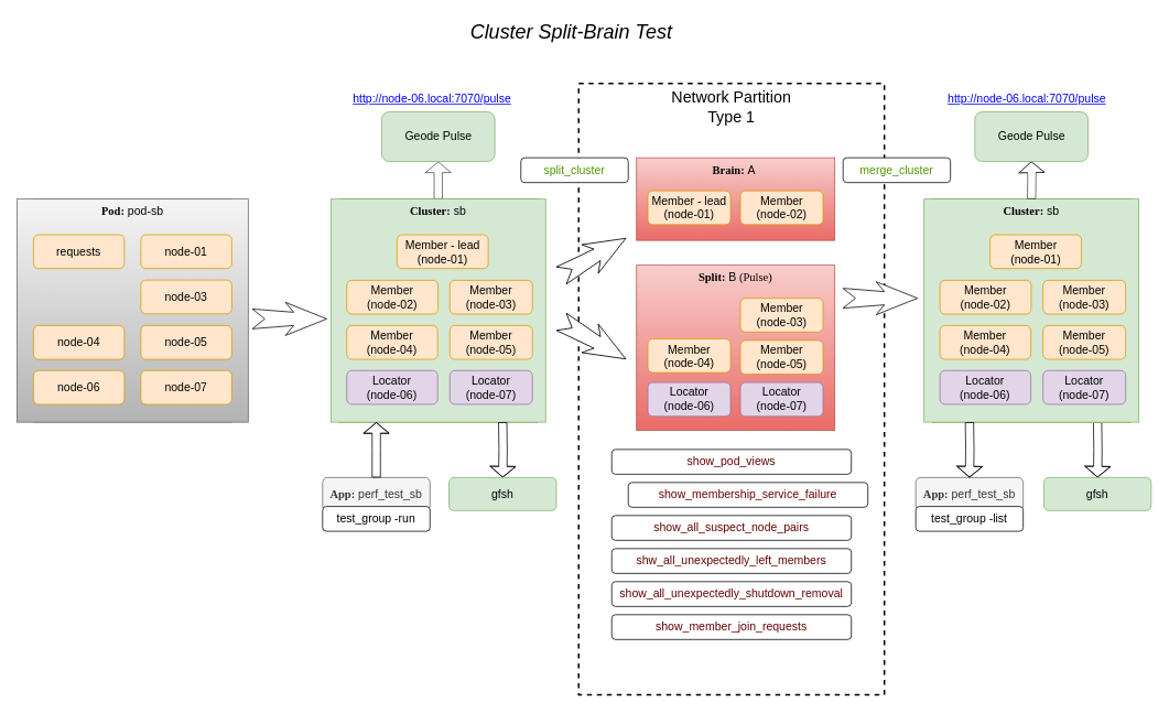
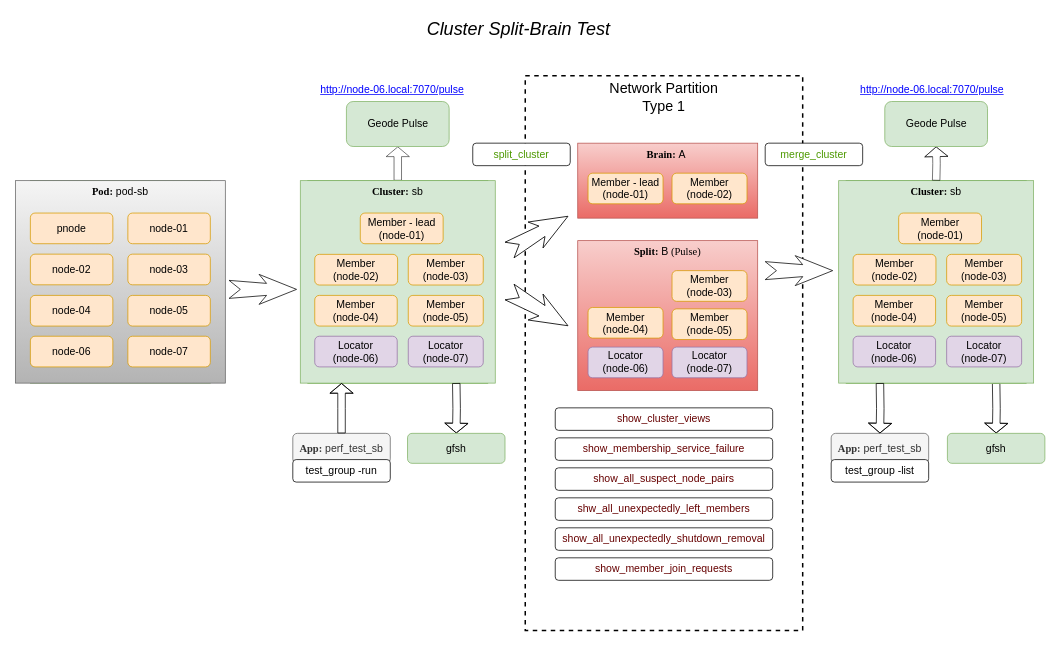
  <mxCell id="0" />
  <mxCell id="1" parent="0" />
  <mxCell id="2" value="Network Partition&lt;br&gt;Type 1" style="rounded=0;whiteSpace=wrap;html=1;fontFamily=Helvetica;fontSize=19;fontColor=#000000;dashed=1;strokeWidth=2;verticalAlign=top;" parent="1" vertex="1"><mxGeometry x="700" y="100" width="370" height="740" as="geometry" /></mxCell>
  <mxCell id="3" style="edgeStyle=orthogonalEdgeStyle;shape=flexArrow;rounded=0;jumpStyle=arc;orthogonalLoop=1;jettySize=auto;html=1;fontFamily=Comic Sans MS;startArrow=none;startFill=0;startSize=2;endSize=4;sourcePerimeterSpacing=0;targetPerimeterSpacing=4;strokeWidth=1;opacity=70;exitX=0.5;exitY=0;exitDx=0;exitDy=0;entryX=0.5;entryY=1;entryDx=0;entryDy=0;" parent="1" source="13" target="5" edge="1"><mxGeometry relative="1" as="geometry"><mxPoint x="531.4" y="210" as="sourcePoint" /><mxPoint x="530" y="150" as="targetPoint" /></mxGeometry></mxCell>
  <mxCell id="4" value="&lt;font face=&quot;Comic Sans MS&quot; style=&quot;font-size: 14px;&quot;&gt;&lt;b style=&quot;font-size: 14px;&quot;&gt;App:&lt;/b&gt;&lt;/font&gt; perf_test_sb" style="rounded=1;whiteSpace=wrap;html=1;fontFamily=Helvetica;strokeWidth=1;fillColor=#f5f5f5;fontColor=#333333;strokeColor=#666666;fontSize=14;" parent="1" vertex="1"><mxGeometry x="390" y="577" width="130" height="40" as="geometry" /></mxCell>
  <mxCell id="5" value="Geode Pulse" style="rounded=1;whiteSpace=wrap;html=1;fontFamily=Helvetica;strokeWidth=1;fillColor=#d5e8d4;strokeColor=#82b366;perimeterSpacing=0;fontSize=14;flipH=1;" parent="1" vertex="1"><mxGeometry x="461.5" y="134.44" width="137" height="60" as="geometry" /></mxCell>
  <mxCell id="6" value="" style="shape=image;verticalLabelPosition=bottom;labelBackgroundColor=default;verticalAlign=top;aspect=fixed;imageAspect=0;image=https://geode.apache.org/img/Apache_Geode_logo.png;" parent="1" vertex="1"><mxGeometry x="60" y="94.44" width="158.54" height="50" as="geometry" /></mxCell>
  <mxCell id="7" value="http://node-06.local:7070/pulse" style="text;html=1;resizable=0;autosize=1;align=left;verticalAlign=middle;points=[];fillColor=none;strokeColor=none;rounded=0;fontSize=14;fontStyle=4;fontColor=#0000FF;flipH=1;" parent="1" vertex="1"><mxGeometry x="425" y="109.44" width="210" height="20" as="geometry" /></mxCell>
  <mxCell id="8" style="edgeStyle=orthogonalEdgeStyle;shape=flexArrow;rounded=0;orthogonalLoop=1;jettySize=auto;html=1;fontSize=14;fontColor=#0000FF;startSize=2;endSize=4;" parent="1" target="9" edge="1"><mxGeometry relative="1" as="geometry"><mxPoint x="1328" y="510" as="sourcePoint" /></mxGeometry></mxCell>
  <mxCell id="9" value="gfsh" style="rounded=1;whiteSpace=wrap;html=1;fontFamily=Helvetica;strokeWidth=1;fillColor=#d5e8d4;strokeColor=#82b366;perimeterSpacing=0;fontSize=14;" parent="1" vertex="1"><mxGeometry x="1263" y="577" width="130" height="40" as="geometry" /></mxCell>
  <mxCell id="10" value="" style="group" parent="1" vertex="1" connectable="0"><mxGeometry x="400" y="240" width="260" height="270" as="geometry" /></mxCell>
  <mxCell id="11" value="" style="group;fillColor=#d5e8d4;gradientColor=#97d077;strokeColor=#82b366;container=0;" parent="10" vertex="1" connectable="0"><mxGeometry x="10" width="240" height="270" as="geometry" /></mxCell>
  <mxCell id="12" value="" style="group;fillColor=#d5e8d4;gradientColor=#97d077;strokeColor=#82b366;container=0;" parent="10" vertex="1" connectable="0"><mxGeometry x="10" width="240" height="270" as="geometry" /></mxCell>
  <mxCell id="13" value="&lt;font face=&quot;Comic Sans MS&quot; style=&quot;font-size: 14px;&quot;&gt;&lt;b style=&quot;font-size: 14px;&quot;&gt;Cluster:&lt;/b&gt;&lt;/font&gt;&amp;nbsp;sb" style="rounded=0;whiteSpace=wrap;html=1;align=center;verticalAlign=top;fillColor=#d5e8d4;strokeColor=#82b366;fontSize=14;" parent="10" vertex="1"><mxGeometry width="260" height="270" as="geometry" /></mxCell>
  <mxCell id="14" value="Member&lt;br&gt;(node-04)" style="rounded=1;whiteSpace=wrap;html=1;fontFamily=Helvetica;fillColor=#ffe6cc;strokeColor=#d79b00;fontSize=14;" parent="10" vertex="1"><mxGeometry x="19.25" y="153" width="110" height="40.92" as="geometry" /></mxCell>
  <mxCell id="15" value="Member&lt;br&gt;(node-05)" style="rounded=1;whiteSpace=wrap;html=1;fontFamily=Helvetica;fillColor=#ffe6cc;strokeColor=#d79b00;fontSize=14;" parent="10" vertex="1"><mxGeometry x="144" y="153" width="100" height="40.92" as="geometry" /></mxCell>
  <mxCell id="16" value="Member&lt;br&gt;(node-03)" style="rounded=1;whiteSpace=wrap;html=1;fontFamily=Helvetica;fillColor=#ffe6cc;strokeColor=#d79b00;fontSize=14;" parent="10" vertex="1"><mxGeometry x="144" y="98.28" width="100" height="40.92" as="geometry" /></mxCell>
  <mxCell id="17" value="Member - lead&lt;br&gt;(node-01)" style="rounded=1;whiteSpace=wrap;html=1;fontFamily=Helvetica;fillColor=#ffe6cc;strokeColor=#d79b00;fontSize=14;" parent="10" vertex="1"><mxGeometry x="80" y="43.2" width="110.5" height="40.92" as="geometry" /></mxCell>
  <mxCell id="18" value="Member&lt;br&gt;(node-02)" style="rounded=1;whiteSpace=wrap;html=1;fontFamily=Helvetica;fillColor=#ffe6cc;strokeColor=#d79b00;fontSize=14;" parent="10" vertex="1"><mxGeometry x="19.25" y="98.28" width="110.5" height="40.92" as="geometry" /></mxCell>
  <mxCell id="19" value="Locator&lt;br&gt;(node-06)" style="rounded=1;whiteSpace=wrap;html=1;fontFamily=Helvetica;fillColor=#e1d5e7;strokeColor=#9673a6;fontSize=14;" parent="10" vertex="1"><mxGeometry x="19.25" y="207.48" width="110" height="40.92" as="geometry" /></mxCell>
  <mxCell id="20" value="Locator&lt;br&gt;(node-07)" style="rounded=1;whiteSpace=wrap;html=1;fontFamily=Helvetica;fillColor=#e1d5e7;strokeColor=#9673a6;fontSize=14;" parent="10" vertex="1"><mxGeometry x="144" y="207.48" width="100" height="40.92" as="geometry" /></mxCell>
  <mxCell id="21" value="" style="group" parent="1" vertex="1" connectable="0"><mxGeometry x="20" y="240" width="280" height="270" as="geometry" /></mxCell>
  <mxCell id="22" value="" style="group;fillColor=#d5e8d4;gradientColor=#97d077;strokeColor=#82b366;container=0;" parent="21" vertex="1" connectable="0"><mxGeometry x="20" width="240" height="270" as="geometry" /></mxCell>
  <mxCell id="23" value="&lt;font face=&quot;Comic Sans MS&quot; style=&quot;font-size: 14px;&quot;&gt;&lt;b style=&quot;font-size: 14px;&quot;&gt;Pod:&lt;/b&gt;&lt;/font&gt; pod-sb" style="rounded=0;whiteSpace=wrap;html=1;align=center;verticalAlign=top;fillColor=#f5f5f5;strokeColor=#666666;fontSize=14;gradientColor=#b3b3b3;" parent="21" vertex="1"><mxGeometry width="280" height="270" as="geometry" /></mxCell>
  <mxCell id="24" value="node-04" style="rounded=1;whiteSpace=wrap;html=1;fontFamily=Helvetica;fillColor=#ffe6cc;strokeColor=#d79b00;fontSize=14;" parent="21" vertex="1"><mxGeometry x="20" y="153" width="110" height="40.92" as="geometry" /></mxCell>
  <mxCell id="25" value="node-05" style="rounded=1;whiteSpace=wrap;html=1;fontFamily=Helvetica;fillColor=#ffe6cc;strokeColor=#d79b00;fontSize=14;" parent="21" vertex="1"><mxGeometry x="150" y="153" width="110" height="40.92" as="geometry" /></mxCell>
  <mxCell id="26" value="node-03" style="rounded=1;whiteSpace=wrap;html=1;fontFamily=Helvetica;fillColor=#ffe6cc;strokeColor=#d79b00;fontSize=14;" parent="21" vertex="1"><mxGeometry x="150" y="98" width="110" height="40.92" as="geometry" /></mxCell>
  <mxCell id="27" value="node-01" style="rounded=1;whiteSpace=wrap;html=1;fontFamily=Helvetica;fillColor=#ffe6cc;strokeColor=#d79b00;fontSize=14;" parent="21" vertex="1"><mxGeometry x="150" y="43.2" width="110" height="40.92" as="geometry" /></mxCell>
+ <mxCell id="28" value="node-02" style="rounded=1;whiteSpace=wrap;html=1;fontFamily=Helvetica;fillColor=#ffe6cc;strokeColor=#d79b00;fontSize=14;" parent="21" vertex="1"><mxGeometry x="20" y="98" width="110" height="40.92" as="geometry" /></mxCell>
  <mxCell id="29" value="node-06" style="rounded=1;whiteSpace=wrap;html=1;fontFamily=Helvetica;fillColor=#ffe6cc;strokeColor=#d79b00;fontSize=14;" parent="21" vertex="1"><mxGeometry x="20" y="207.48" width="110" height="40.92" as="geometry" /></mxCell>
  <mxCell id="30" value="node-07" style="rounded=1;whiteSpace=wrap;html=1;fontFamily=Helvetica;fillColor=#ffe6cc;strokeColor=#d79b00;fontSize=14;" parent="21" vertex="1"><mxGeometry x="150" y="207.48" width="110" height="40.92" as="geometry" /></mxCell>
- <mxCell id="31" value="requests" style="rounded=1;whiteSpace=wrap;html=1;fontFamily=Helvetica;fillColor=#ffe6cc;strokeColor=#d79b00;fontSize=14;" parent="21" vertex="1"><mxGeometry x="20" y="43.2" width="110" height="40.92" as="geometry" /></mxCell>
+ <mxCell id="31" value="pnode" style="rounded=1;whiteSpace=wrap;html=1;fontFamily=Helvetica;fillColor=#ffe6cc;strokeColor=#d79b00;fontSize=14;" parent="21" vertex="1"><mxGeometry x="20" y="43.2" width="110" height="40.92" as="geometry" /></mxCell>
  <mxCell id="32" value="" style="html=1;shadow=0;dashed=0;align=center;verticalAlign=middle;shape=mxgraph.arrows2.stylisedArrow;dy=0.6;dx=40;notch=15;feather=0.4;fontFamily=Helvetica;" parent="1" vertex="1"><mxGeometry x="305" y="365" width="90" height="40" as="geometry" /></mxCell>
  <mxCell id="33" value="" style="html=1;shadow=0;dashed=0;align=center;verticalAlign=middle;shape=mxgraph.arrows2.stylisedArrow;dy=0.6;dx=40;notch=15;feather=0.4;fontFamily=Helvetica;rotation=30;" parent="1" vertex="1"><mxGeometry x="673" y="391" width="90" height="40" as="geometry" /></mxCell>
  <mxCell id="34" value="" style="html=1;shadow=0;dashed=0;align=center;verticalAlign=middle;shape=mxgraph.arrows2.stylisedArrow;dy=0.6;dx=40;notch=15;feather=0.4;fontFamily=Helvetica;rotation=-30;" parent="1" vertex="1"><mxGeometry x="673" y="290" width="90" height="40" as="geometry" /></mxCell>
  <mxCell id="35" value="" style="group" parent="1" vertex="1" connectable="0"><mxGeometry x="770" y="320" width="240" height="200" as="geometry" /></mxCell>
  <mxCell id="36" value="&lt;b style=&quot;&quot;&gt;&lt;font face=&quot;Comic Sans MS&quot;&gt;Split:&lt;/font&gt;&amp;nbsp;&lt;/b&gt;B&lt;span style=&quot;font-family: &amp;quot;Comic Sans MS&amp;quot;;&quot;&gt;&amp;nbsp;(&lt;/span&gt;&lt;span style=&quot;font-family: &amp;quot;Comic Sans MS&amp;quot;;&quot;&gt;Pulse&lt;/span&gt;&lt;span style=&quot;font-family: &amp;quot;Comic Sans MS&amp;quot;;&quot;&gt;)&lt;/span&gt;&lt;br&gt;&lt;font style=&quot;font-weight: bold;&quot; face=&quot;Comic Sans MS&quot;&gt;&amp;nbsp;&lt;/font&gt;" style="rounded=0;whiteSpace=wrap;html=1;align=center;verticalAlign=top;fillColor=#f8cecc;fontSize=14;gradientColor=#ea6b66;strokeColor=#b85450;" parent="35" vertex="1"><mxGeometry width="240" height="200" as="geometry" /></mxCell>
  <mxCell id="37" value="Member&lt;br&gt;(node-03)" style="rounded=1;whiteSpace=wrap;html=1;fontFamily=Helvetica;fillColor=#ffe6cc;strokeColor=#d79b00;fontSize=14;" parent="35" vertex="1"><mxGeometry x="125.75" y="40" width="100" height="40.92" as="geometry" /></mxCell>
  <mxCell id="38" value="Member&lt;br&gt;(node-04)" style="rounded=1;whiteSpace=wrap;html=1;fontFamily=Helvetica;fillColor=#ffe6cc;strokeColor=#d79b00;fontSize=14;" parent="35" vertex="1"><mxGeometry x="13.75" y="89.08" width="100" height="40.92" as="geometry" /></mxCell>
  <mxCell id="39" value="Member&lt;br&gt;(node-05)" style="rounded=1;whiteSpace=wrap;html=1;fontFamily=Helvetica;fillColor=#ffe6cc;strokeColor=#d79b00;fontSize=14;" parent="35" vertex="1"><mxGeometry x="125.75" y="91" width="100" height="40.92" as="geometry" /></mxCell>
  <mxCell id="40" value="Locator&lt;br&gt;(node-06)" style="rounded=1;whiteSpace=wrap;html=1;fontFamily=Helvetica;fillColor=#e1d5e7;strokeColor=#9673a6;fontSize=14;" parent="35" vertex="1"><mxGeometry x="13.75" y="142" width="100" height="40.92" as="geometry" /></mxCell>
  <mxCell id="41" value="Locator&lt;br&gt;(node-07)" style="rounded=1;whiteSpace=wrap;html=1;fontFamily=Helvetica;fillColor=#e1d5e7;strokeColor=#9673a6;fontSize=14;" parent="35" vertex="1"><mxGeometry x="125.75" y="142" width="100" height="40.92" as="geometry" /></mxCell>
  <mxCell id="42" value="" style="group" parent="1" vertex="1" connectable="0"><mxGeometry x="770" y="190" width="240" height="100" as="geometry" /></mxCell>
  <mxCell id="43" value="&lt;b style=&quot;&quot;&gt;&lt;font face=&quot;Comic Sans MS&quot;&gt;Brain:&lt;/font&gt;&amp;nbsp;&lt;/b&gt;A&lt;font style=&quot;font-weight: bold;&quot; face=&quot;Comic Sans MS&quot;&gt;&amp;nbsp;&lt;/font&gt;" style="rounded=0;whiteSpace=wrap;html=1;align=center;verticalAlign=top;fillColor=#f8cecc;fontSize=14;gradientColor=#ea6b66;strokeColor=#b85450;" parent="42" vertex="1"><mxGeometry width="240" height="100" as="geometry" /></mxCell>
  <mxCell id="44" value="Member - lead&lt;br&gt;(node-01)" style="rounded=1;whiteSpace=wrap;html=1;fontFamily=Helvetica;fillColor=#ffe6cc;strokeColor=#d79b00;fontSize=14;" parent="42" vertex="1"><mxGeometry x="13.75" y="40" width="100" height="40.92" as="geometry" /></mxCell>
  <mxCell id="45" value="Member&lt;br&gt;(node-02)" style="rounded=1;whiteSpace=wrap;html=1;fontFamily=Helvetica;fillColor=#ffe6cc;strokeColor=#d79b00;fontSize=14;" parent="42" vertex="1"><mxGeometry x="125.75" y="40" width="100" height="40.92" as="geometry" /></mxCell>
  <mxCell id="46" value="" style="group" parent="1" vertex="1" connectable="0"><mxGeometry x="1118" y="240" width="260" height="270" as="geometry" /></mxCell>
  <mxCell id="47" value="" style="group;fillColor=#d5e8d4;gradientColor=#97d077;strokeColor=#82b366;container=0;" parent="46" vertex="1" connectable="0"><mxGeometry x="10" width="240" height="270" as="geometry" /></mxCell>
  <mxCell id="48" value="" style="group;fillColor=#d5e8d4;gradientColor=#97d077;strokeColor=#82b366;container=0;" parent="46" vertex="1" connectable="0"><mxGeometry x="10" width="240" height="270" as="geometry" /></mxCell>
  <mxCell id="49" value="&lt;font face=&quot;Comic Sans MS&quot; style=&quot;font-size: 14px;&quot;&gt;&lt;b style=&quot;font-size: 14px;&quot;&gt;Cluster:&lt;/b&gt;&lt;/font&gt;&amp;nbsp;sb" style="rounded=0;whiteSpace=wrap;html=1;align=center;verticalAlign=top;fillColor=#d5e8d4;strokeColor=#82b366;fontSize=14;" parent="46" vertex="1"><mxGeometry width="260" height="270" as="geometry" /></mxCell>
  <mxCell id="50" value="Member&lt;br&gt;(node-04)" style="rounded=1;whiteSpace=wrap;html=1;fontFamily=Helvetica;fillColor=#ffe6cc;strokeColor=#d79b00;fontSize=14;" parent="46" vertex="1"><mxGeometry x="19.25" y="153" width="110" height="40.92" as="geometry" /></mxCell>
  <mxCell id="51" value="Member&lt;br&gt;(node-05)" style="rounded=1;whiteSpace=wrap;html=1;fontFamily=Helvetica;fillColor=#ffe6cc;strokeColor=#d79b00;fontSize=14;" parent="46" vertex="1"><mxGeometry x="144" y="153" width="100" height="40.92" as="geometry" /></mxCell>
  <mxCell id="52" value="Member&lt;br&gt;(node-03)" style="rounded=1;whiteSpace=wrap;html=1;fontFamily=Helvetica;fillColor=#ffe6cc;strokeColor=#d79b00;fontSize=14;" parent="46" vertex="1"><mxGeometry x="144" y="98.28" width="100" height="40.92" as="geometry" /></mxCell>
  <mxCell id="53" value="Member&lt;br&gt;(node-01)" style="rounded=1;whiteSpace=wrap;html=1;fontFamily=Helvetica;fillColor=#ffe6cc;strokeColor=#d79b00;fontSize=14;" parent="46" vertex="1"><mxGeometry x="80" y="43.2" width="110.5" height="40.92" as="geometry" /></mxCell>
  <mxCell id="54" value="Member&lt;br&gt;(node-02)" style="rounded=1;whiteSpace=wrap;html=1;fontFamily=Helvetica;fillColor=#ffe6cc;strokeColor=#d79b00;fontSize=14;" parent="46" vertex="1"><mxGeometry x="19.25" y="98.28" width="110.5" height="40.92" as="geometry" /></mxCell>
  <mxCell id="55" value="Locator&lt;br&gt;(node-06)" style="rounded=1;whiteSpace=wrap;html=1;fontFamily=Helvetica;fillColor=#e1d5e7;strokeColor=#9673a6;fontSize=14;" parent="46" vertex="1"><mxGeometry x="19.25" y="207.48" width="110" height="40.92" as="geometry" /></mxCell>
  <mxCell id="56" value="Locator&lt;br&gt;(node-07)" style="rounded=1;whiteSpace=wrap;html=1;fontFamily=Helvetica;fillColor=#e1d5e7;strokeColor=#9673a6;fontSize=14;" parent="46" vertex="1"><mxGeometry x="144" y="207.48" width="100" height="40.92" as="geometry" /></mxCell>
  <mxCell id="57" value="" style="html=1;shadow=0;dashed=0;align=center;verticalAlign=middle;shape=mxgraph.arrows2.stylisedArrow;dy=0.6;dx=40;notch=15;feather=0.4;fontFamily=Helvetica;" parent="1" vertex="1"><mxGeometry x="1020" y="340" width="90" height="40" as="geometry" /></mxCell>
  <mxCell id="58" style="edgeStyle=orthogonalEdgeStyle;shape=flexArrow;rounded=0;jumpStyle=arc;orthogonalLoop=1;jettySize=auto;html=1;fontFamily=Comic Sans MS;startArrow=none;startFill=0;startSize=2;endSize=4;sourcePerimeterSpacing=0;targetPerimeterSpacing=4;strokeWidth=1;opacity=70;entryX=0.5;entryY=1;entryDx=0;entryDy=0;" parent="1" target="59" edge="1"><mxGeometry relative="1" as="geometry"><mxPoint x="1248" y="240" as="sourcePoint" /><mxPoint x="1248" y="150" as="targetPoint" /></mxGeometry></mxCell>
  <mxCell id="59" value="Geode Pulse" style="rounded=1;whiteSpace=wrap;html=1;fontFamily=Helvetica;strokeWidth=1;fillColor=#d5e8d4;strokeColor=#82b366;perimeterSpacing=0;fontSize=14;flipH=1;" parent="1" vertex="1"><mxGeometry x="1179.5" y="134.44" width="137" height="60" as="geometry" /></mxCell>
  <mxCell id="60" value="http://node-06.local:7070/pulse" style="text;html=1;resizable=0;autosize=1;align=left;verticalAlign=middle;points=[];fillColor=none;strokeColor=none;rounded=0;fontSize=14;fontStyle=4;fontColor=#0000FF;flipH=1;" parent="1" vertex="1"><mxGeometry x="1145" y="109.44" width="210" height="20" as="geometry" /></mxCell>
  <mxCell id="61" style="edgeStyle=orthogonalEdgeStyle;shape=flexArrow;rounded=0;orthogonalLoop=1;jettySize=auto;html=1;fontSize=14;fontColor=#0000FF;startSize=2;endSize=4;exitX=0.5;exitY=0;exitDx=0;exitDy=0;" parent="1" source="4" edge="1"><mxGeometry relative="1" as="geometry"><mxPoint x="455" y="560" as="sourcePoint" /><mxPoint x="455" y="510" as="targetPoint" /></mxGeometry></mxCell>
  <mxCell id="62" value="merge_cluster" style="rounded=1;whiteSpace=wrap;html=1;fontFamily=Helvetica;fontSize=14;fontColor=#4D9900;" parent="1" vertex="1"><mxGeometry x="1020" y="190" width="130" height="30" as="geometry" /></mxCell>
  <mxCell id="63" value="split_cluster" style="rounded=1;whiteSpace=wrap;html=1;fontFamily=Helvetica;fontSize=14;fontColor=#4D9900;" parent="1" vertex="1"><mxGeometry x="630" y="190" width="130" height="30" as="geometry" /></mxCell>
  <mxCell id="64" value="test_group -run" style="rounded=1;whiteSpace=wrap;html=1;fontFamily=Helvetica;fontSize=14;fontColor=#000000;" parent="1" vertex="1"><mxGeometry x="390" y="612" width="130" height="30" as="geometry" /></mxCell>
  <mxCell id="65" value="&lt;font face=&quot;Comic Sans MS&quot; style=&quot;font-size: 14px;&quot;&gt;&lt;b style=&quot;font-size: 14px;&quot;&gt;App:&lt;/b&gt;&lt;/font&gt; perf_test_sb" style="rounded=1;whiteSpace=wrap;html=1;fontFamily=Helvetica;strokeWidth=1;fillColor=#f5f5f5;fontColor=#333333;strokeColor=#666666;fontSize=14;" parent="1" vertex="1"><mxGeometry x="1108" y="577" width="130" height="40" as="geometry" /></mxCell>
  <mxCell id="66" style="edgeStyle=orthogonalEdgeStyle;shape=flexArrow;rounded=0;orthogonalLoop=1;jettySize=auto;html=1;fontSize=14;fontColor=#0000FF;startSize=2;endSize=4;exitX=0.5;exitY=0;exitDx=0;exitDy=0;entryX=0.5;entryY=0;entryDx=0;entryDy=0;" parent="1" target="65" edge="1"><mxGeometry relative="1" as="geometry"><mxPoint x="1173" y="510" as="sourcePoint" /><mxPoint x="1173" y="560" as="targetPoint" /></mxGeometry></mxCell>
  <mxCell id="67" value="test_group -list" style="rounded=1;whiteSpace=wrap;html=1;fontFamily=Helvetica;fontSize=14;fontColor=#000000;" parent="1" vertex="1"><mxGeometry x="1108" y="612" width="130" height="30" as="geometry" /></mxCell>
- <mxCell id="68" value="show_pod_views" style="rounded=1;whiteSpace=wrap;html=1;fontFamily=Helvetica;fontSize=14;fontColor=#660000;" parent="1" vertex="1"><mxGeometry x="740" y="543" width="290" height="30" as="geometry" /></mxCell>
- <mxCell id="69" value="show_membership_service_failure" style="rounded=1;whiteSpace=wrap;html=1;fontFamily=Helvetica;fontSize=14;fontColor=#660000;" parent="1" vertex="1"><mxGeometry x="760" y="583" width="290" height="30" as="geometry" /></mxCell>
+ <mxCell id="68" value="show_cluster_views" style="rounded=1;whiteSpace=wrap;html=1;fontFamily=Helvetica;fontSize=14;fontColor=#660000;" parent="1" vertex="1"><mxGeometry x="740" y="543" width="290" height="30" as="geometry" /></mxCell>
+ <mxCell id="69" value="show_membership_service_failure" style="rounded=1;whiteSpace=wrap;html=1;fontFamily=Helvetica;fontSize=14;fontColor=#660000;" parent="1" vertex="1"><mxGeometry x="740" y="583" width="290" height="30" as="geometry" /></mxCell>
  <mxCell id="70" value="show_all_suspect_node_pairs" style="rounded=1;whiteSpace=wrap;html=1;fontFamily=Helvetica;fontSize=14;fontColor=#660000;" parent="1" vertex="1"><mxGeometry x="740" y="623" width="290" height="30" as="geometry" /></mxCell>
  <mxCell id="71" value="shw_all_unexpectedly_left_members" style="rounded=1;whiteSpace=wrap;html=1;fontFamily=Helvetica;fontSize=14;fontColor=#660000;" parent="1" vertex="1"><mxGeometry x="740" y="663" width="290" height="30" as="geometry" /></mxCell>
  <mxCell id="72" value="show_all_unexpectedly_shutdown_removal" style="rounded=1;whiteSpace=wrap;html=1;fontFamily=Helvetica;fontSize=14;fontColor=#660000;" parent="1" vertex="1"><mxGeometry x="740" y="703" width="290" height="30" as="geometry" /></mxCell>
  <mxCell id="73" value="show_member_join_requests" style="rounded=1;whiteSpace=wrap;html=1;fontFamily=Helvetica;fontSize=14;fontColor=#660000;" parent="1" vertex="1"><mxGeometry x="740" y="743" width="290" height="30" as="geometry" /></mxCell>
  <mxCell id="74" style="edgeStyle=orthogonalEdgeStyle;shape=flexArrow;rounded=0;orthogonalLoop=1;jettySize=auto;html=1;fontSize=14;fontColor=#0000FF;startSize=2;endSize=4;" parent="1" target="75" edge="1"><mxGeometry relative="1" as="geometry"><mxPoint x="608" y="510" as="sourcePoint" /></mxGeometry></mxCell>
  <mxCell id="75" value="gfsh" style="rounded=1;whiteSpace=wrap;html=1;fontFamily=Helvetica;strokeWidth=1;fillColor=#d5e8d4;strokeColor=#82b366;perimeterSpacing=0;fontSize=14;" parent="1" vertex="1"><mxGeometry x="543" y="577" width="130" height="40" as="geometry" /></mxCell>
  <mxCell id="76" value="Cluster Split-Brain Test" style="text;strokeColor=none;fillColor=none;align=left;verticalAlign=middle;spacingLeft=4;spacingRight=4;overflow=hidden;points=[[0,0.5],[1,0.5]];portConstraint=eastwest;rotatable=0;fontFamily=Helvetica;fontSize=24;fontColor=#000000;fontStyle=2" parent="1" vertex="1"><mxGeometry x="563" y="20" width="290" height="30" as="geometry" /></mxCell>
  <mxCell id="77" value="" style="shape=image;verticalLabelPosition=bottom;labelBackgroundColor=default;verticalAlign=top;aspect=fixed;imageAspect=0;image=https://github.com/padogrid/padogrid/raw/develop/images/gemfire.jpg;" parent="1" vertex="1"><mxGeometry x="60" y="20" width="147.14" height="64.38" as="geometry" /></mxCell>
